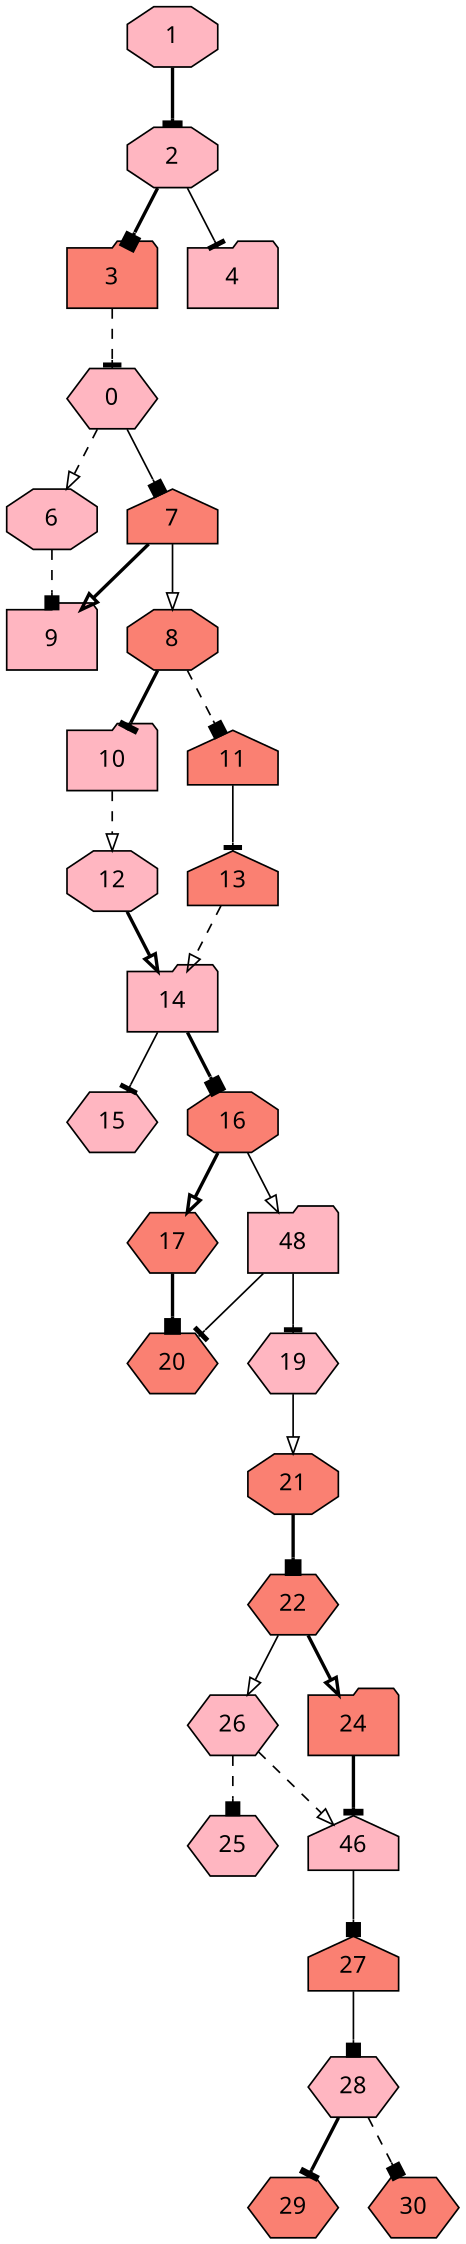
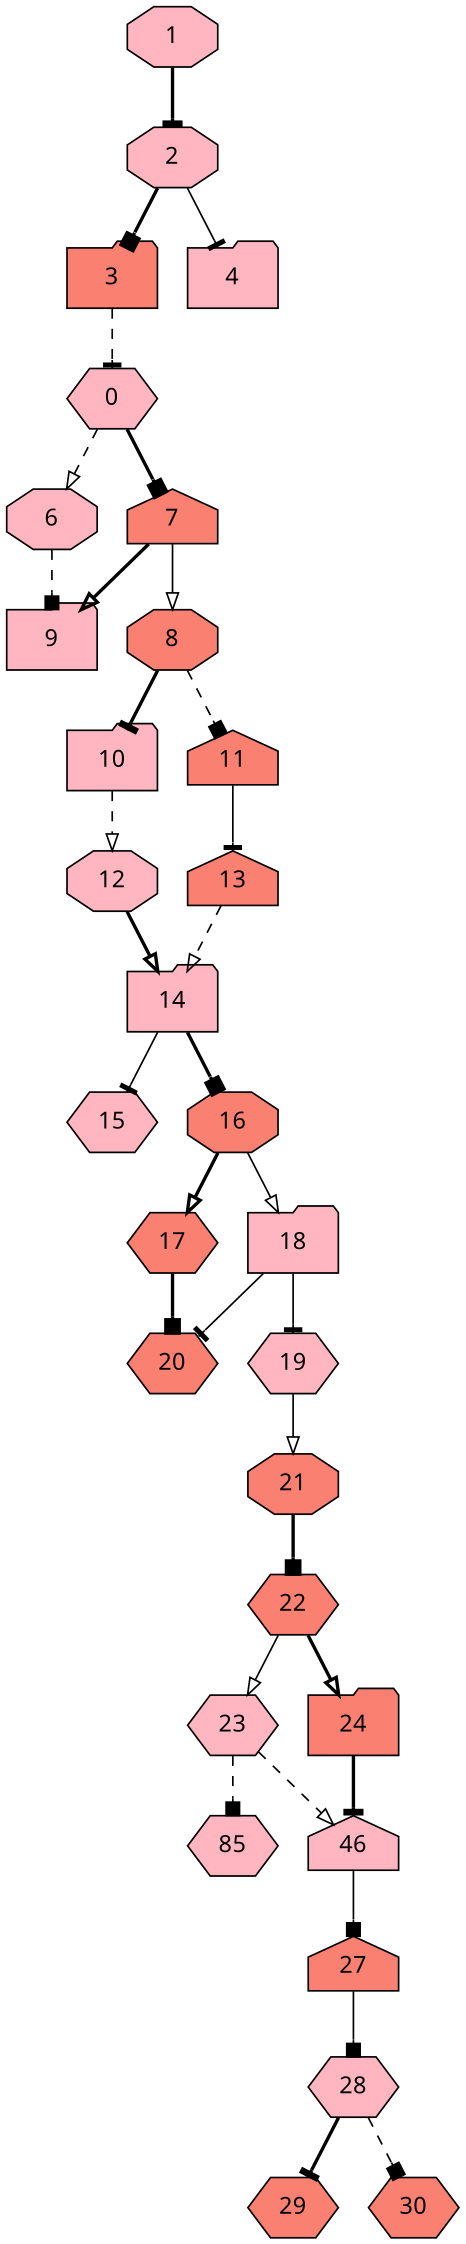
  digraph {
    fontname="Noto Sans"
    node [alpha=0.16 fillcolor=lightpink fontname="Noto Sans" shape=hexagon style=filled]
    edge [arrowhead=onormal fontname="Noto Sans" style=bold]
    1 [alpha=0.13 expect_size=20059136 shape=octagon]
    2 [alpha=0.05 expect_size=15895552 shape=octagon]
    3 [alpha=0.09 expect_size=5422080 fillcolor=salmon shape=folder]
    4 [alpha=0.10 expect_size=37389312 shape=folder]
    n5 [alpha=0.04 expect_size=41909248 label=0]
    6 [alpha=0.04 expect_size=14297088 shape=octagon]
    7 [alpha=0.07 expect_size=50631680 fillcolor=salmon shape=house]
    9 [alpha=0.14 expect_size=44804096 shape=folder]
    8 [alpha=0.01 expect_size=36943872 fillcolor=salmon shape=octagon]
    10 [alpha=0.18 expect_size=29203456 shape=folder]
    11 [alpha=0.09 expect_size=28910592 fillcolor=salmon shape=house]
    12 [alpha=0.07 expect_size=12402688 shape=octagon]
    13 [alpha=0.05 expect_size=23361536 fillcolor=salmon shape=house]
    14 [alpha=0.14 expect_size=44035072 shape=folder]
    15 [alpha=0.06 expect_size=21404672]
    16 [expect_size=30103552 fillcolor=salmon shape=octagon]
    17 [alpha=0.19 expect_size=38628352 fillcolor=salmon]
-   18 [expect_size=8197120 shape=folder label=48]
+   18 [expect_size=8197120 shape=folder]
    20 [alpha=0.17 expect_size=42803200 fillcolor=salmon]
    19 [expect_size=9548800]
    21 [alpha=0.05 expect_size=37616640 fillcolor=salmon shape=octagon]
    22 [alpha=0.17 expect_size=11715584 fillcolor=salmon]
-   23 [alpha=0.09 expect_size=29336576 label=26]
+   23 [alpha=0.09 expect_size=29336576]
    24 [alpha=0.15 expect_size=40327168 fillcolor=salmon shape=folder]
-   25 [expect_size=25358336]
+   25 [expect_size=25358336 label=85]
    n26 [alpha=0.01 expect_size=40635392 label=46 shape=house]
    27 [alpha=0.06 expect_size=30419968 fillcolor=salmon shape=house]
    28 [alpha=0.03 expect_size=27554816]
    29 [alpha=0.18 expect_size=17415168 fillcolor=salmon]
    30 [alpha=0.03 expect_size=7793664 fillcolor=salmon]
    1 -> 2 [arrowhead=tee]
    2 -> 3 [arrowhead=box]
    2 -> 4 [arrowhead=tee style=solid]
    3 -> n5 [arrowhead=tee style=dashed]
    n5 -> 6 [style=dashed]
-   n5 -> 7 [arrowhead=box style=solid]
+   n5 -> 7 [arrowhead=box]
    6 -> 9 [arrowhead=box style=dashed]
    7 -> 9
    7 -> 8 [style=solid]
    8 -> 10 [arrowhead=tee]
    8 -> 11 [arrowhead=box style=dashed]
    10 -> 12 [style=dashed]
    11 -> 13 [arrowhead=tee style=solid]
    12 -> 14
    13 -> 14 [style=dashed]
    14 -> 15 [arrowhead=tee style=solid]
    14 -> 16 [arrowhead=box]
    16 -> 17
    16 -> 18 [style=solid]
    17 -> 20 [arrowhead=box]
    18 -> 20 [arrowhead=tee style=solid]
    18 -> 19 [arrowhead=tee style=solid]
    19 -> 21 [style=solid]
    21 -> 22 [arrowhead=box]
    22 -> 23 [style=solid]
    22 -> 24
    23 -> 25 [arrowhead=box style=dashed]
    23 -> n26 [style=dashed]
    24 -> n26 [arrowhead=tee]
    n26 -> 27 [arrowhead=box style=solid]
    27 -> 28 [arrowhead=box style=solid]
    28 -> 29 [arrowhead=tee]
    28 -> 30 [arrowhead=box style=dashed]
  }
